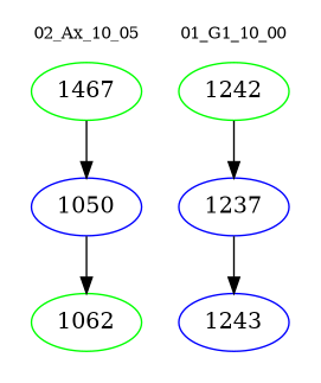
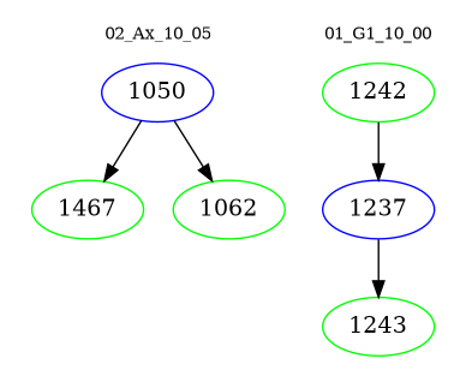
  digraph {
    node [color=green]
    edge [color=black]
    n1 [color=blue label=1050]
    n2 [label=1467]
    n3 [label=1062]
    n4 [color=blue label=1237]
    n5 [label=1242]
-   n6 [color=blue label=1243]
+   n6 [label=1243]
    subgraph cluster_1 {
      color=white
      fontsize=10
      label="02_Ax_10_05"
      n1
      n2
      n3
    }
    subgraph cluster_2 {
      color=white
      fontsize=10
      label="01_G1_10_00"
      n4
      n5
      n6
    }
-   n2 -> n1
+   n1 -> n2
    n1 -> n3
    n4 -> n6
    n5 -> n4
  }
